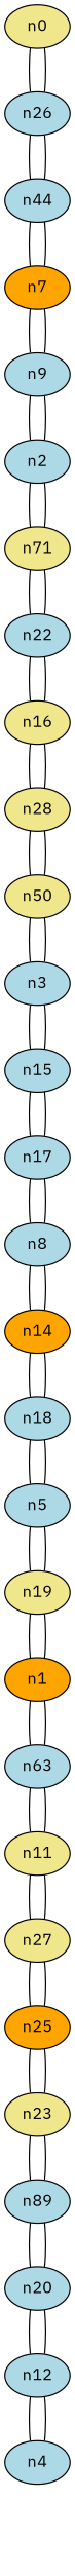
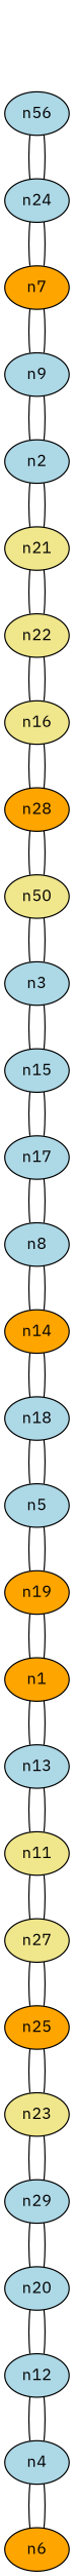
  graph {
    fontname="IBM Plex Sans"
    node [fillcolor=lightblue fontname="IBM Plex Sans" style=filled]
    edge [fontname="IBM Plex Sans"]
-   n0 [fillcolor=khaki]
-   n26
-   n24 [label=n44]
+   n26 [label=n56]
+   n24
    n1 [fillcolor=orange]
-   n13 [label=n63]
-   n19 [fillcolor=khaki]
+   n13
+   n19 [fillcolor=orange]
    n11 [fillcolor=khaki]
    n5
    n2
    n9
-   n21 [fillcolor=khaki label=n71]
+   n21 [fillcolor=khaki]
    n7 [fillcolor=orange]
-   n22
+   n22 [fillcolor=khaki]
    n10 [fillcolor=khaki label=n50]
    n3
    n15
-   n28 [fillcolor=khaki]
+   n28 [fillcolor=orange]
    n17
+   n6 [fillcolor=orange]
    n4
    n12
    n20
    n18
    n14 [fillcolor=orange]
    n8
    n16 [fillcolor=khaki]
    n27 [fillcolor=khaki]
    n25 [fillcolor=orange]
-   n29 [label=n89]
+   n29
    n23 [fillcolor=khaki]
-   n0 -- n26
-   n26 -- n0
    n26 -- n24
    n24 -- n26
    n24 -- n7
    n1 -- n13
    n1 -- n19
    n13 -- n1
    n13 -- n11
    n19 -- n1
    n19 -- n5
    n11 -- n13
    n11 -- n27
    n5 -- n19
    n5 -- n18
    n2 -- n9
    n2 -- n21
    n9 -- n2
    n9 -- n7
    n21 -- n2
    n21 -- n22
    n7 -- n24
    n7 -- n9
    n22 -- n21
    n22 -- n16
    n10 -- n3
    n10 -- n28
    n3 -- n10
    n3 -- n15
    n15 -- n3
    n15 -- n17
    n28 -- n10
    n28 -- n16
    n17 -- n15
    n17 -- n8
+   n6 -- n4
+   n4 -- n6
    n4 -- n12
    n12 -- n4
    n12 -- n20
    n20 -- n12
    n20 -- n29
    n18 -- n5
    n18 -- n14
    n14 -- n18
    n14 -- n8
    n8 -- n17
    n8 -- n14
    n16 -- n22
    n16 -- n28
    n27 -- n11
    n27 -- n25
    n25 -- n27
    n25 -- n23
    n29 -- n20
    n29 -- n23
    n23 -- n25
    n23 -- n29
  }
